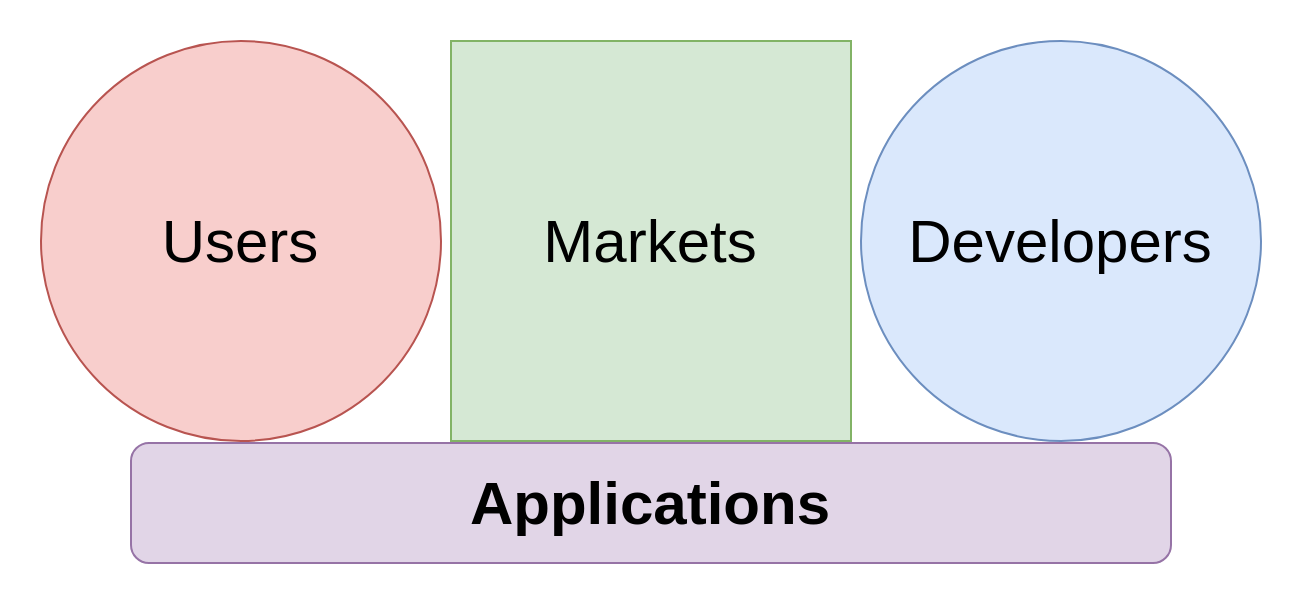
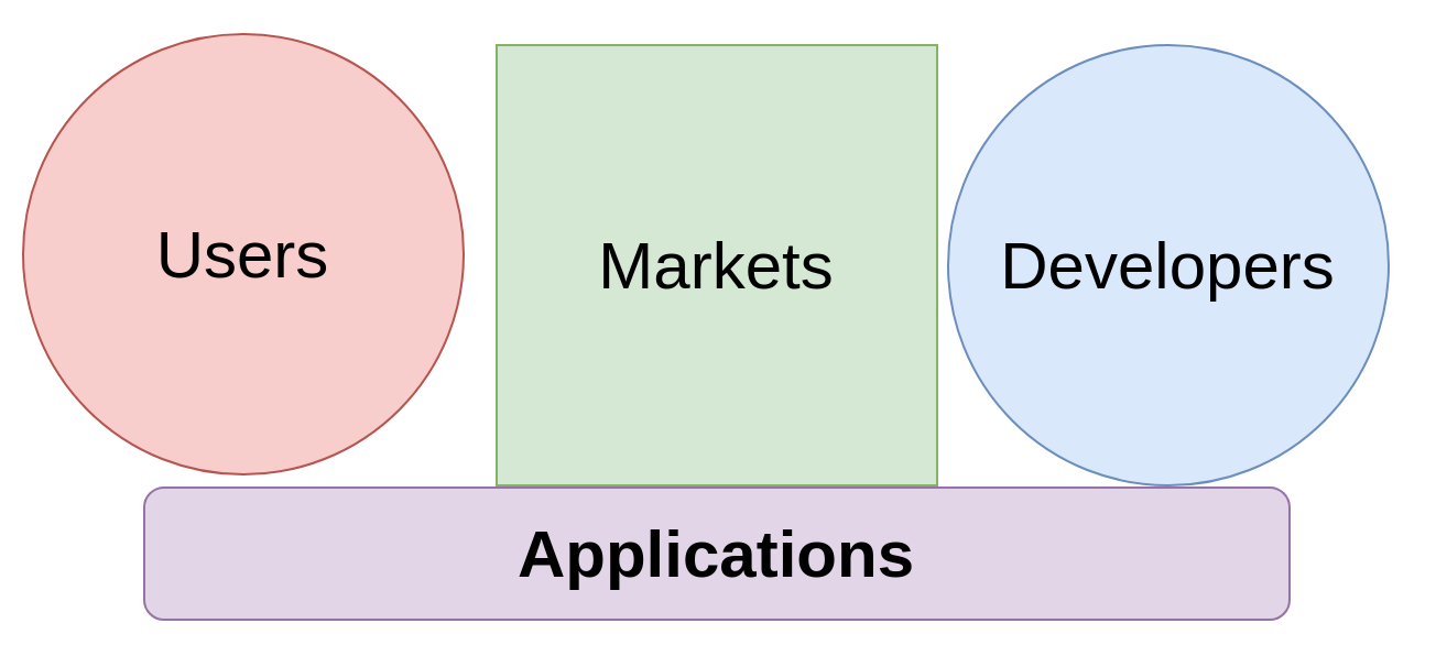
  <mxCell id="0" />
  <mxCell id="1" parent="0" />
- <mxCell id="2" value="&lt;font style=&quot;font-size: 30px&quot;&gt;Users&lt;/font&gt;" style="ellipse;whiteSpace=wrap;html=1;aspect=fixed;fontStyle=0;fillColor=#f8cecc;strokeColor=#b85450;" parent="1" vertex="1"><mxGeometry x="20" width="200" height="200" as="geometry" y="20" /></mxCell>
+ <mxCell id="2" value="&lt;font style=&quot;font-size: 30px&quot;&gt;Users&lt;/font&gt;" style="ellipse;whiteSpace=wrap;html=1;aspect=fixed;fontStyle=0;fillColor=#f8cecc;strokeColor=#b85450;" parent="1" vertex="1"><mxGeometry x="10" y="15" width="200" height="200" as="geometry" /></mxCell>
  <mxCell id="3" value="&lt;font style=&quot;font-size: 30px ; line-height: 120%&quot;&gt;Developers&lt;/font&gt;" style="ellipse;whiteSpace=wrap;html=1;aspect=fixed;fillColor=#dae8fc;strokeColor=#6c8ebf;" parent="1" vertex="1"><mxGeometry x="430" width="200" height="200" as="geometry" y="20" /></mxCell>
  <mxCell id="4" value="&lt;font style=&quot;font-size: 30px&quot;&gt;Markets&lt;br&gt;&lt;/font&gt;" style="whiteSpace=wrap;html=1;aspect=fixed;fillColor=#d5e8d4;strokeColor=#82b366;rounded=0;" parent="1" vertex="1"><mxGeometry x="225" width="200" height="200" as="geometry" y="20" /></mxCell>
  <mxCell id="5" value="&lt;b&gt;&lt;font style=&quot;font-size: 30px&quot;&gt;Applications&lt;/font&gt;&lt;/b&gt;" style="rounded=1;whiteSpace=wrap;html=1;fillColor=#e1d5e7;strokeColor=#9673a6;" parent="1" vertex="1"><mxGeometry x="65" y="221" width="520" height="60" as="geometry" /></mxCell>
